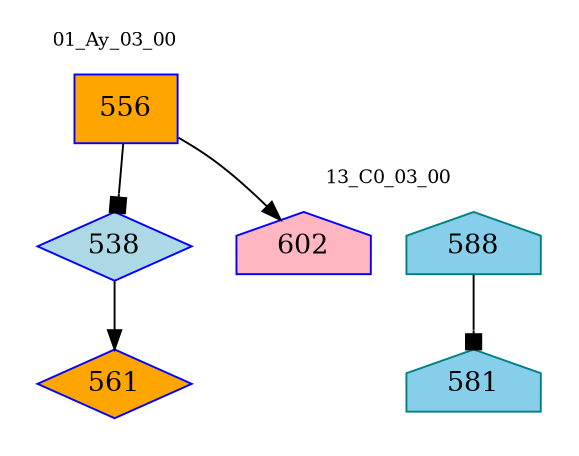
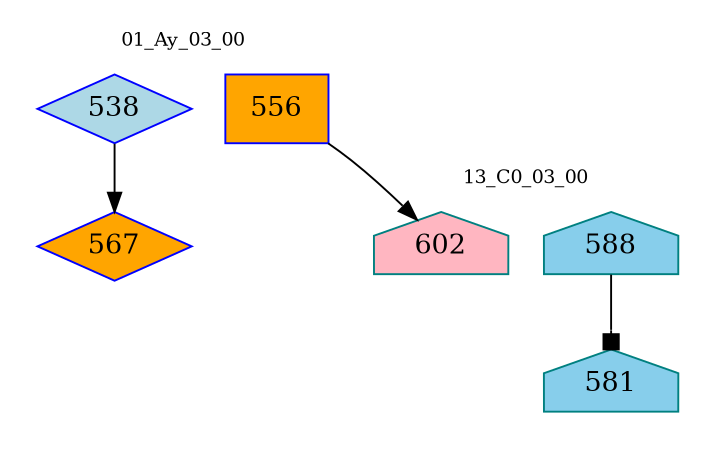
  digraph {
    node [color=blue fillcolor=orange shape=house style=filled]
    edge [arrowhead=box color=black]
    n1 [label=556 shape=box]
    n2 [fillcolor=lightblue label=538 shape=diamond]
-   n3 [label=561 shape=diamond]
+   n3 [label=567 shape=diamond]
    n4 [color=teal fillcolor=skyblue label=588]
    n5 [color=teal fillcolor=skyblue label=581]
-   n6 [fillcolor=lightpink label=602]
+   n6 [color=teal fillcolor=lightpink label=602]
    subgraph cluster_1 {
      color=white
      fontsize=10
      label="01_Ay_03_00"
      n1
      n2
      n3
    }
    subgraph cluster_2 {
      color=white
      fontsize=10
      label="13_C0_03_00"
      n4
      n5
      n6
    }
-   n1 -> n2
    n1 -> n6 [arrowhead=normal]
    n2 -> n3 [arrowhead=normal]
    n4 -> n5
  }
